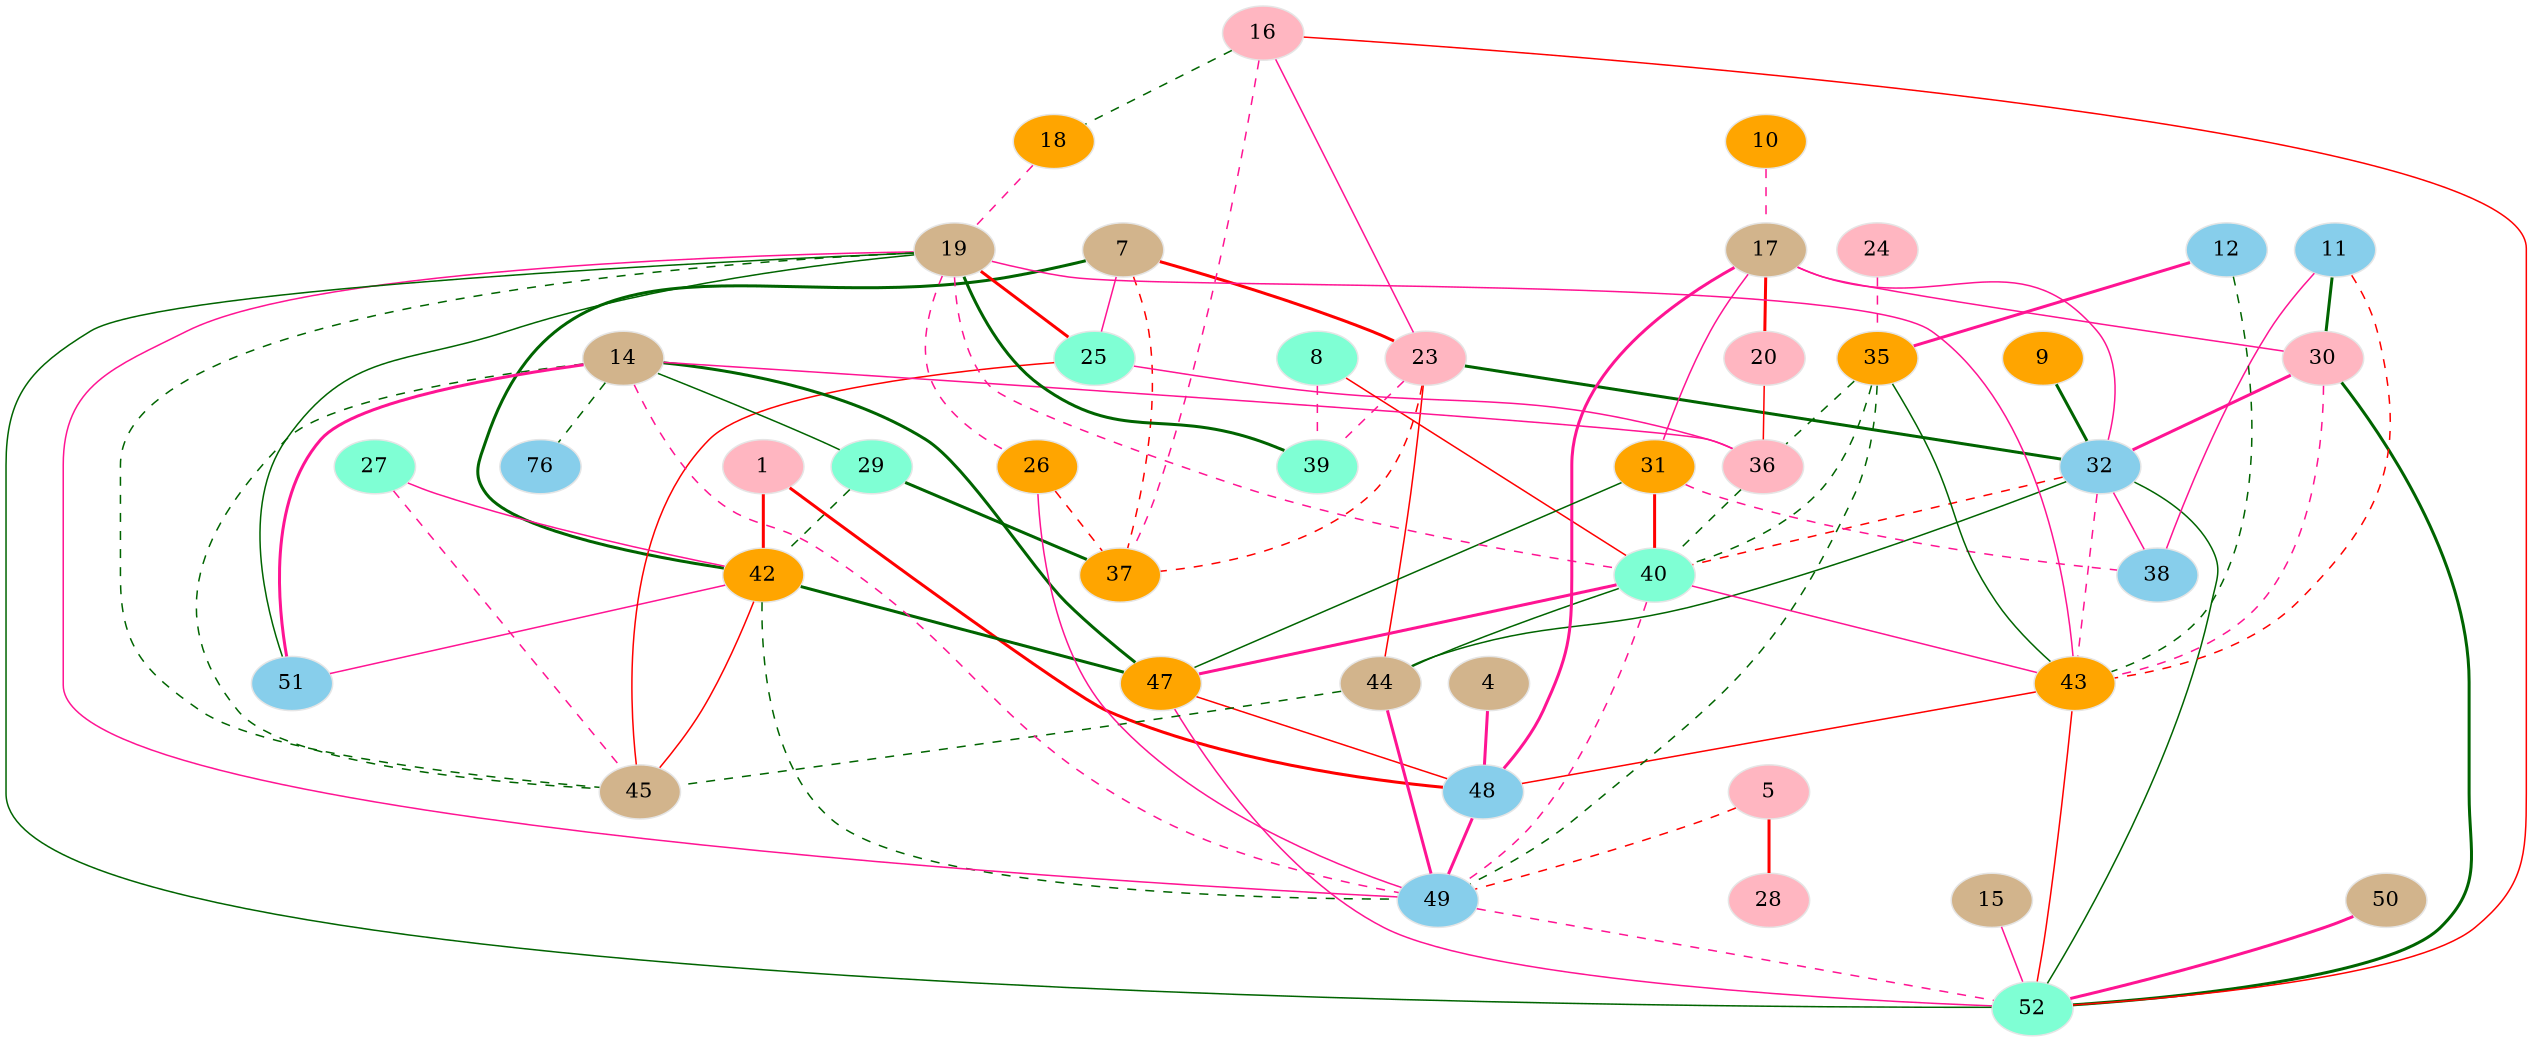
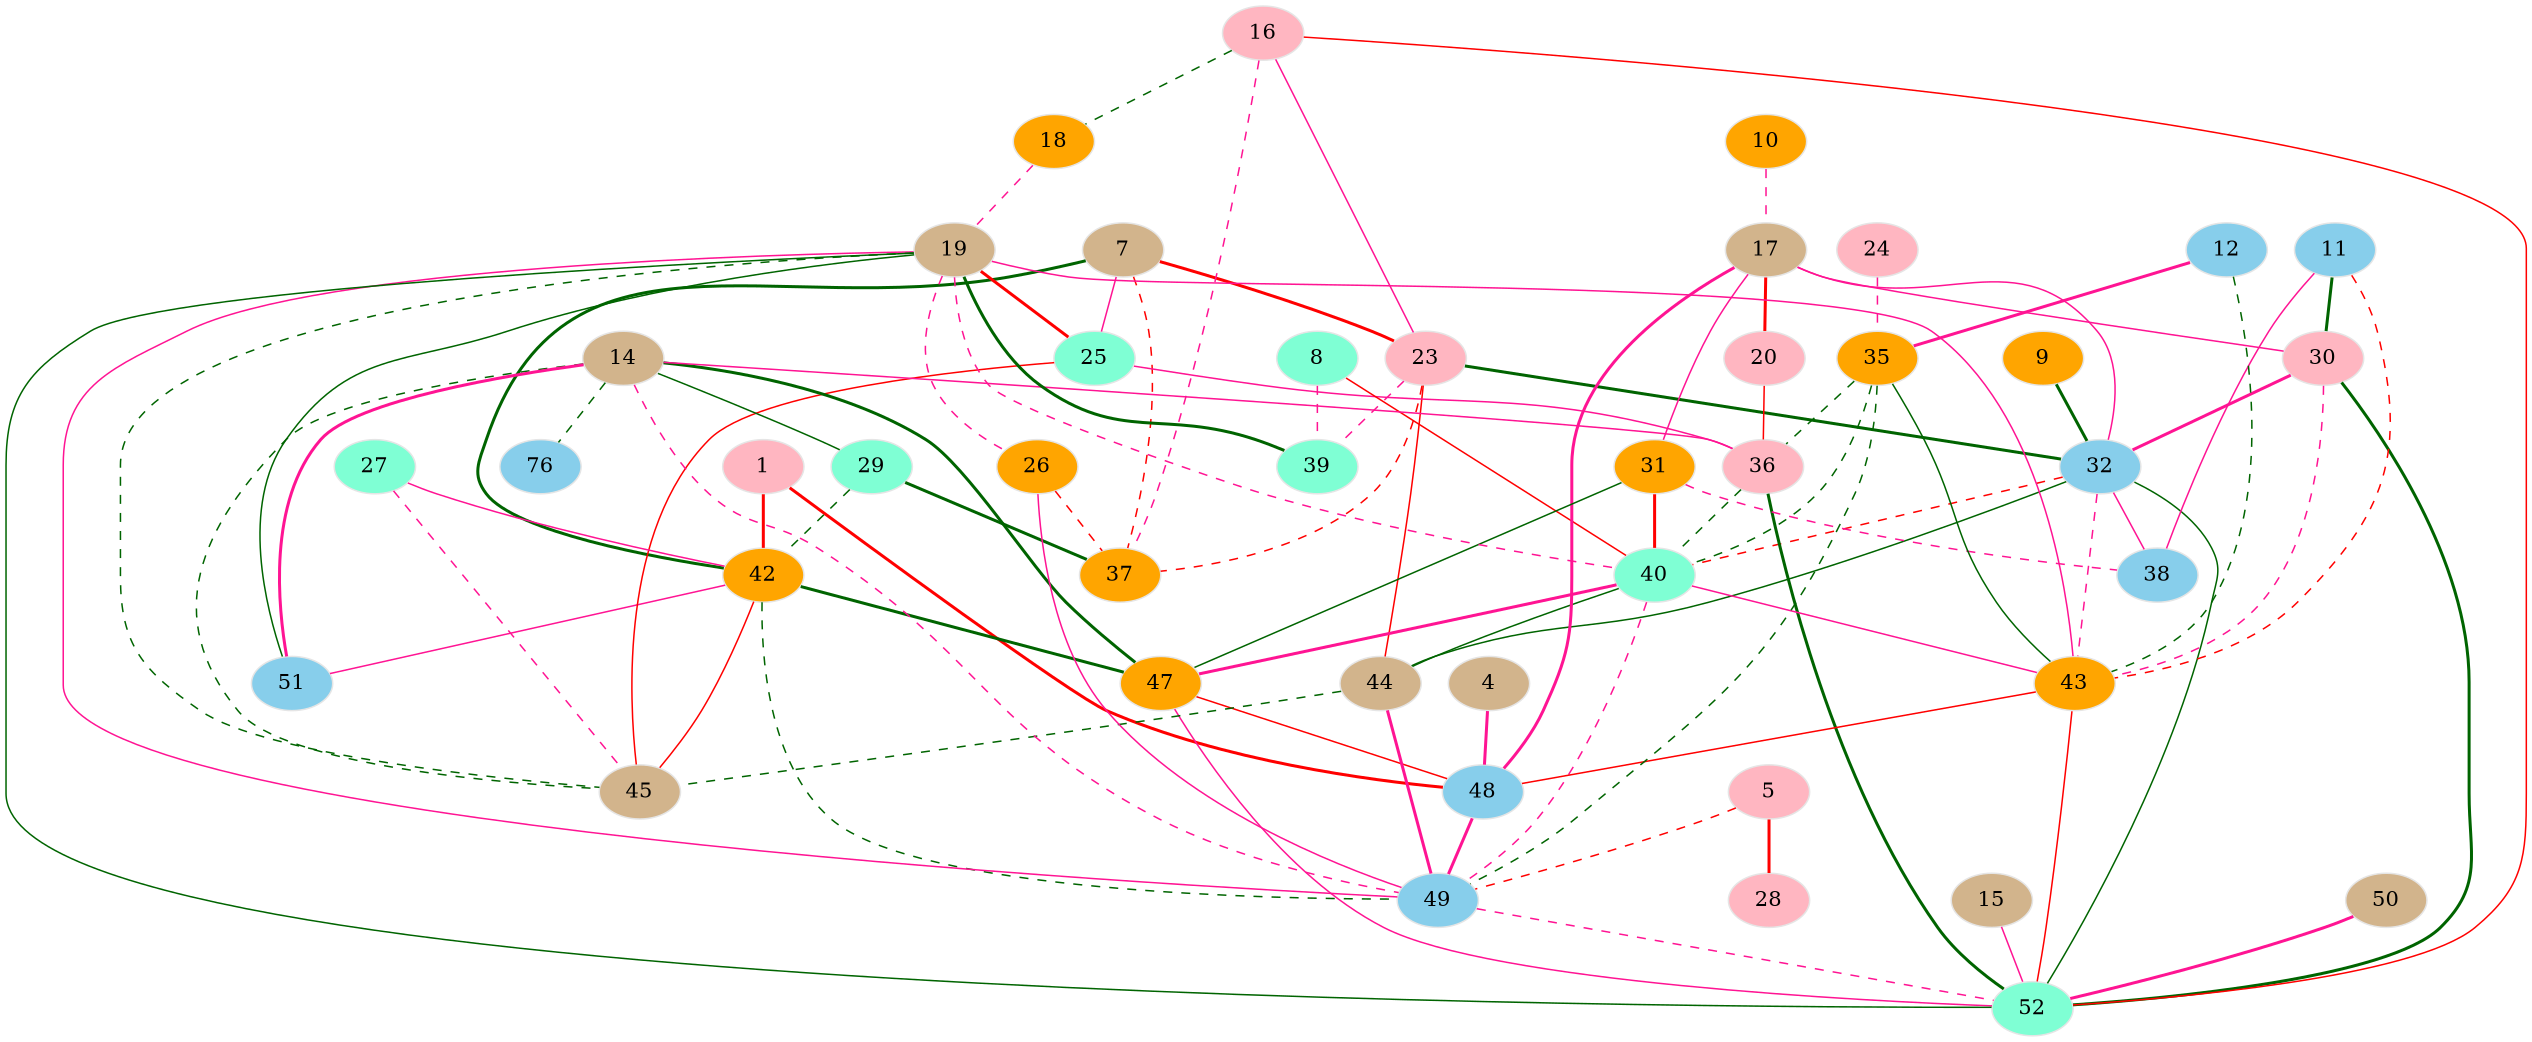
  graph {
    node [color=gray90 fillcolor=orange style=filled]
    edge [color=deeppink style=solid weight=1.0]
    1 [fillcolor=lightpink]
    42
    48 [fillcolor=skyblue]
    49 [fillcolor=skyblue]
    45 [fillcolor=tan]
    47
    51 [fillcolor=skyblue]
    4 [fillcolor=tan]
    5 [fillcolor=lightpink]
    28 [fillcolor=lightpink]
    52 [fillcolor=aquamarine]
    7 [fillcolor=tan]
    23 [fillcolor=lightpink]
    25 [fillcolor=aquamarine]
    37
    39 [fillcolor=aquamarine]
    32 [fillcolor=skyblue]
    44 [fillcolor=tan]
    36 [fillcolor=lightpink]
    8 [fillcolor=aquamarine]
    40 [fillcolor=aquamarine]
    43
    9
    38 [fillcolor=skyblue]
    17 [fillcolor=tan]
    10
    30 [fillcolor=lightpink]
    20 [fillcolor=lightpink]
    31
    11 [fillcolor=skyblue]
    12 [fillcolor=skyblue]
    35
    14 [fillcolor=tan]
    29 [fillcolor=aquamarine]
    n35 [fillcolor=skyblue label=76]
    15 [fillcolor=tan]
    16 [fillcolor=lightpink]
    18
    19 [fillcolor=tan]
    26
    24 [fillcolor=lightpink]
    27 [fillcolor=aquamarine]
    50 [fillcolor=tan]
    1 -- 42 [color=red style=bold]
    1 -- 48 [color=red style=bold]
    42 -- 49 [color=darkgreen style=dashed]
    42 -- 45 [color=red]
    42 -- 47 [color=darkgreen style=bold]
    42 -- 51
    48 -- 49 [style=bold]
    49 -- 52 [style=dashed]
    47 -- 48 [color=red]
    47 -- 52
    4 -- 48 [style=bold]
    5 -- 49 [color=red style=dashed]
    5 -- 28 [color=red style=bold]
    7 -- 42 [color=darkgreen style=bold]
    7 -- 23 [color=red style=bold]
    7 -- 25
    7 -- 37 [color=red style=dashed]
    23 -- 37 [color=red style=dashed]
    23 -- 39 [style=dashed]
    23 -- 32 [color=darkgreen style=bold]
    23 -- 44 [color=red]
    25 -- 45 [color=red]
    25 -- 36
    32 -- 52 [color=darkgreen]
    32 -- 44 [color=darkgreen]
    32 -- 40 [color=red style=dashed]
    32 -- 43 [style=dashed weight=2.0]
    32 -- 38
    44 -- 49 [style=bold]
    44 -- 45 [color=darkgreen style=dashed]
+   36 -- 52 [color=darkgreen style=bold]
    36 -- 40 [color=darkgreen style=dashed]
    8 -- 39 [style=dashed]
    8 -- 40 [color=red]
    40 -- 49 [style=dashed]
    40 -- 47 [style=bold]
    40 -- 44 [color=darkgreen]
    40 -- 43
    43 -- 48 [color=red]
    43 -- 52 [color=red]
    9 -- 32 [color=darkgreen style=bold]
    17 -- 48 [style=bold]
    17 -- 32
    17 -- 30 [weight=2.0]
    17 -- 20 [color=red style=bold]
    17 -- 31
    10 -- 17 [style=dashed]
    30 -- 52 [color=darkgreen style=bold]
    30 -- 32 [style=bold weight=2.0]
    30 -- 43 [style=dashed]
    20 -- 36 [color=red]
    31 -- 47 [color=darkgreen]
    31 -- 40 [color=red style=bold]
    31 -- 38 [style=dashed]
    11 -- 43 [color=red style=dashed]
    11 -- 38
    11 -- 30 [color=darkgreen style=bold]
    12 -- 43 [color=darkgreen style=dashed weight=2.0]
    12 -- 35 [style=bold]
    35 -- 49 [color=darkgreen style=dashed]
    35 -- 36 [color=darkgreen style=dashed]
    35 -- 40 [color=darkgreen style=dashed]
    35 -- 43 [color=darkgreen]
    14 -- 49 [style=dashed]
    14 -- 45 [color=darkgreen style=dashed]
    14 -- 47 [color=darkgreen style=bold]
    14 -- 51 [style=bold]
    14 -- 36
    14 -- 29 [color=darkgreen]
    14 -- n35 [color=darkgreen style=dashed]
    29 -- 42 [color=darkgreen style=dashed]
    29 -- 37 [color=darkgreen style=bold]
    15 -- 52
    16 -- 52 [color=red]
    16 -- 23
    16 -- 37 [style=dashed]
    16 -- 18 [color=darkgreen style=dashed]
    18 -- 19 [style=dashed]
    19 -- 49
    19 -- 45 [color=darkgreen style=dashed]
    19 -- 51 [color=darkgreen]
    19 -- 52 [color=darkgreen]
    19 -- 25 [color=red style=bold]
    19 -- 39 [color=darkgreen style=bold]
    19 -- 40 [style=dashed weight=2.0]
    19 -- 43
    19 -- 26 [style=dashed]
    26 -- 49
    26 -- 37 [color=red style=dashed]
    24 -- 35 [style=dashed]
    27 -- 42
    27 -- 45 [style=dashed]
    50 -- 52 [style=bold]
  }
